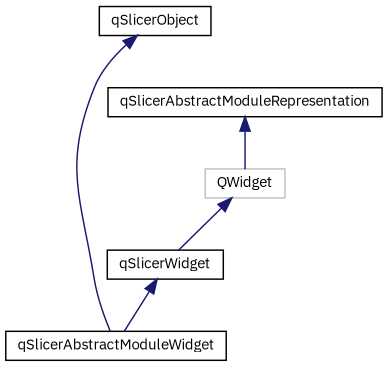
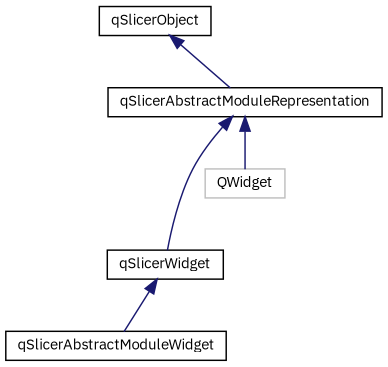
  digraph {
    fontname="IBM Plex Sans"
    node [color=black fontname="IBM Plex Sans" fontsize=10 shape=record]
    edge [color=midnightblue dir=back fontname="IBM Plex Sans" fontsize=10 labelfontname=Helvetica labelfontsize=10 style=solid]
    n1 [height=0.2 label=qSlicerAbstractModuleWidget width=0.4]
    n2 [height=0.2 label=qSlicerWidget width=0.4]
    n3 [color=grey75 height=0.2 label=QWidget width=0.4]
    n4 [height=0.2 label=qSlicerObject width=0.4]
    n5 [height=0.2 label=qSlicerAbstractModuleRepresentation width=0.4]
    n2 -> n1
-   n3 -> n2
-   n4 -> n1
+   n5 -> n2
+   n4 -> n5
    n5 -> n3
  }
